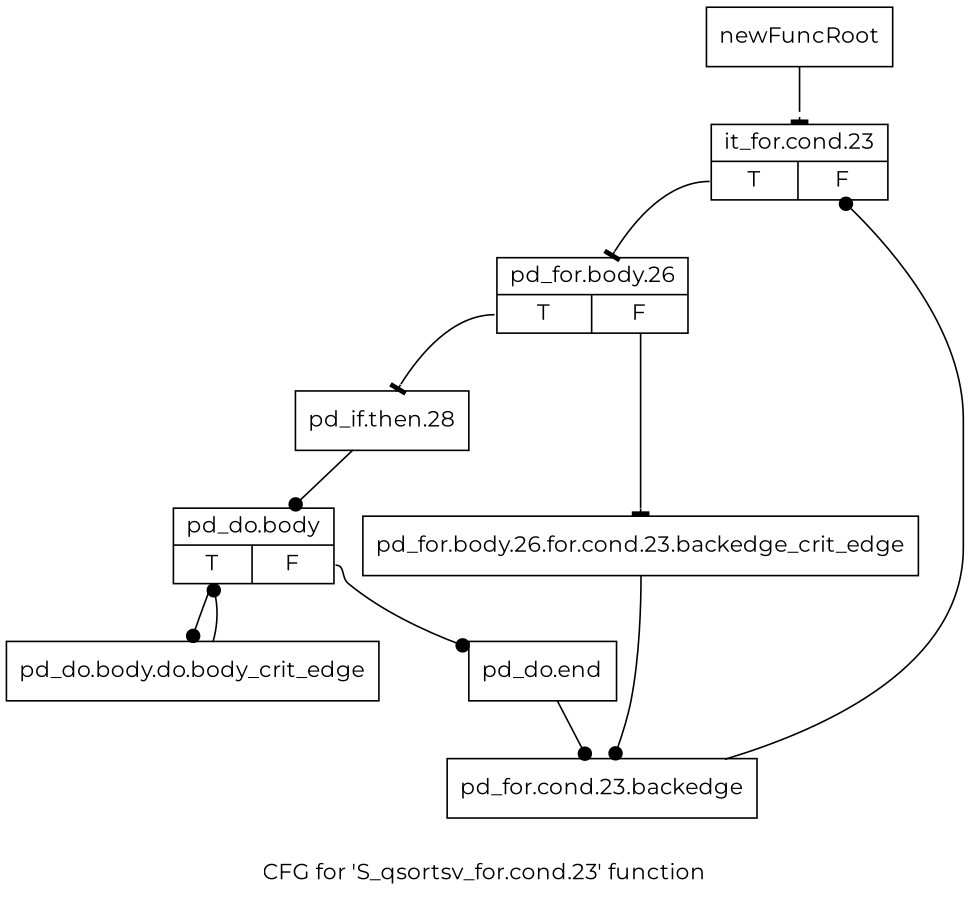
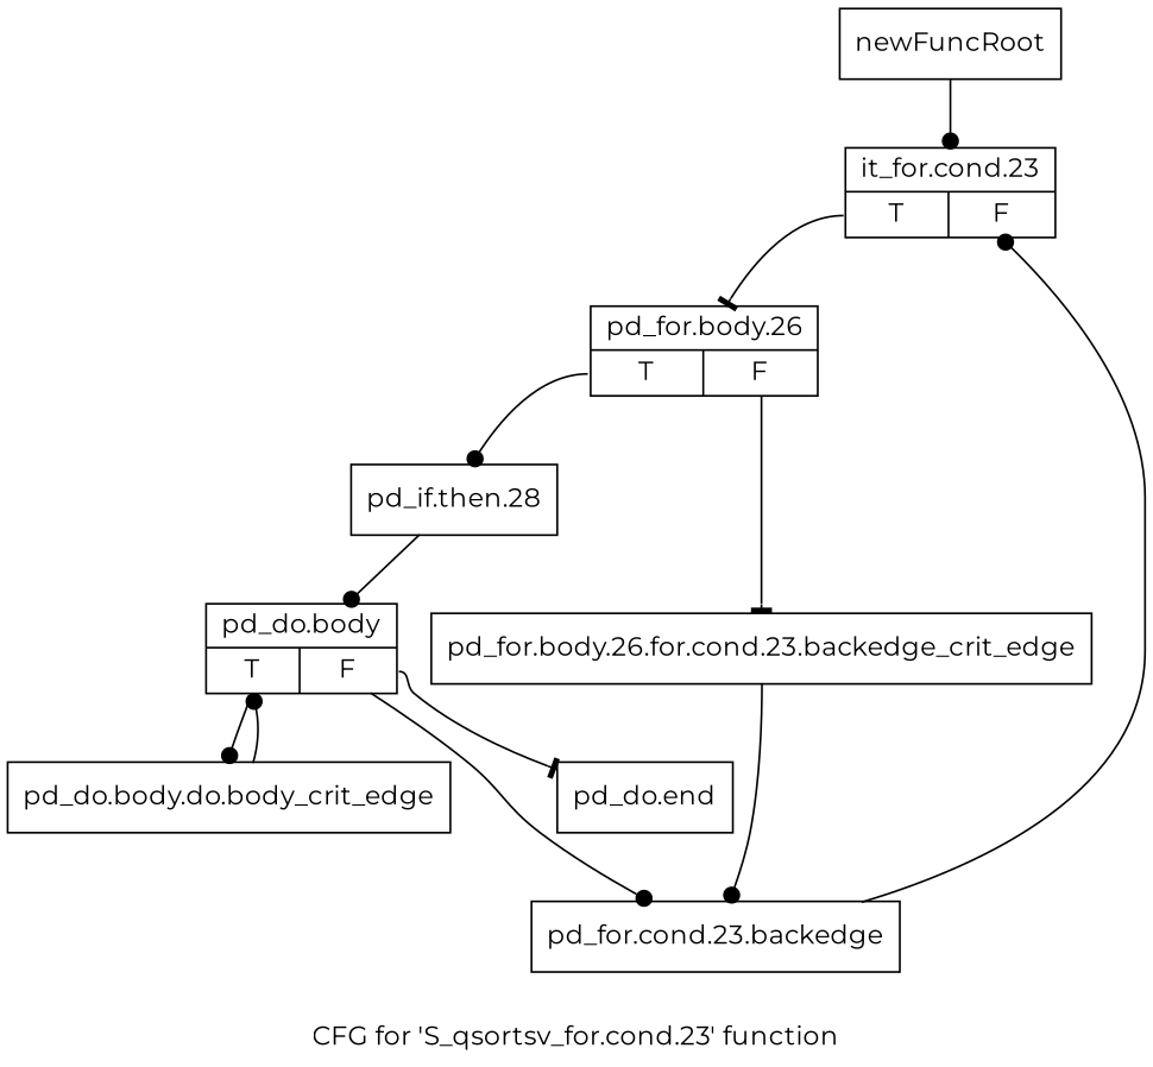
  digraph {
    fontname=Montserrat
    label="CFG for 'S_qsortsv_for.cond.23' function"
    node [fontname=Montserrat shape=record]
    edge [arrowhead=dot fontname=Montserrat]
    n1 [label="{newFuncRoot}"]
    n2 [label="{it_for.cond.23|{<s0>T|<s1>F}}"]
    n3 [label="{pd_for.body.26|{<s0>T|<s1>F}}"]
    n4 [label="{pd_if.then.28}"]
    n5 [label="{pd_for.body.26.for.cond.23.backedge_crit_edge}"]
    n6 [label="{pd_do.body|{<s0>T|<s1>F}}"]
    n7 [label="{pd_for.cond.23.backedge}"]
    n8 [label="{pd_do.body.do.body_crit_edge}"]
    n9 [label="{pd_do.end}"]
-   n1 -> n2 [arrowhead=tee]
+   n1 -> n2
    n2 -> n3 [arrowhead=tee tailport=s0]
-   n3 -> n4 [arrowhead=tee tailport=s0]
+   n3 -> n4 [tailport=s0]
    n3 -> n5 [arrowhead=tee tailport=s1]
    n4 -> n6
    n5 -> n7
    n6 -> n8 [tailport=s0]
-   n6 -> n9 [tailport=s1]
+   n6 -> n9 [arrowhead=tee tailport=s1]
    n7 -> n2
    n8 -> n6
-   n9 -> n7
+   n6 -> n7
  }
